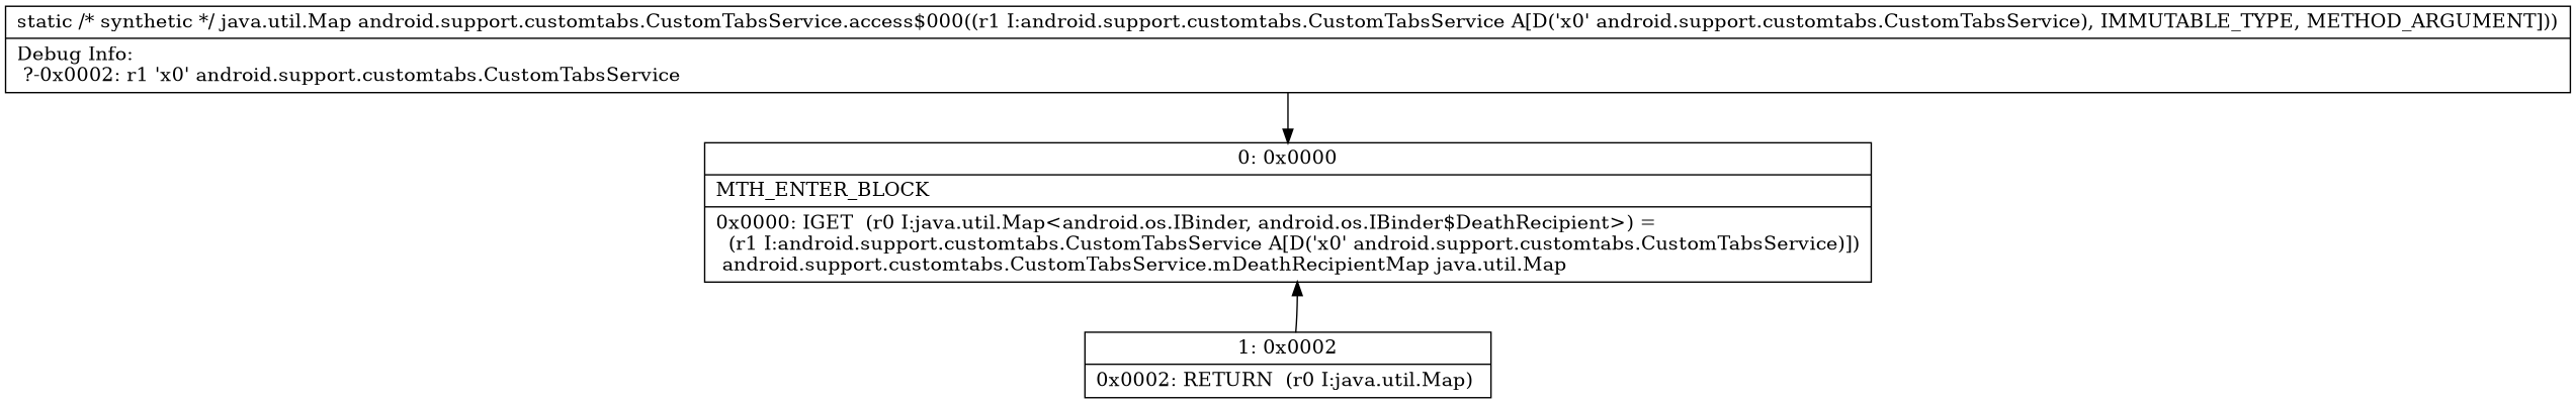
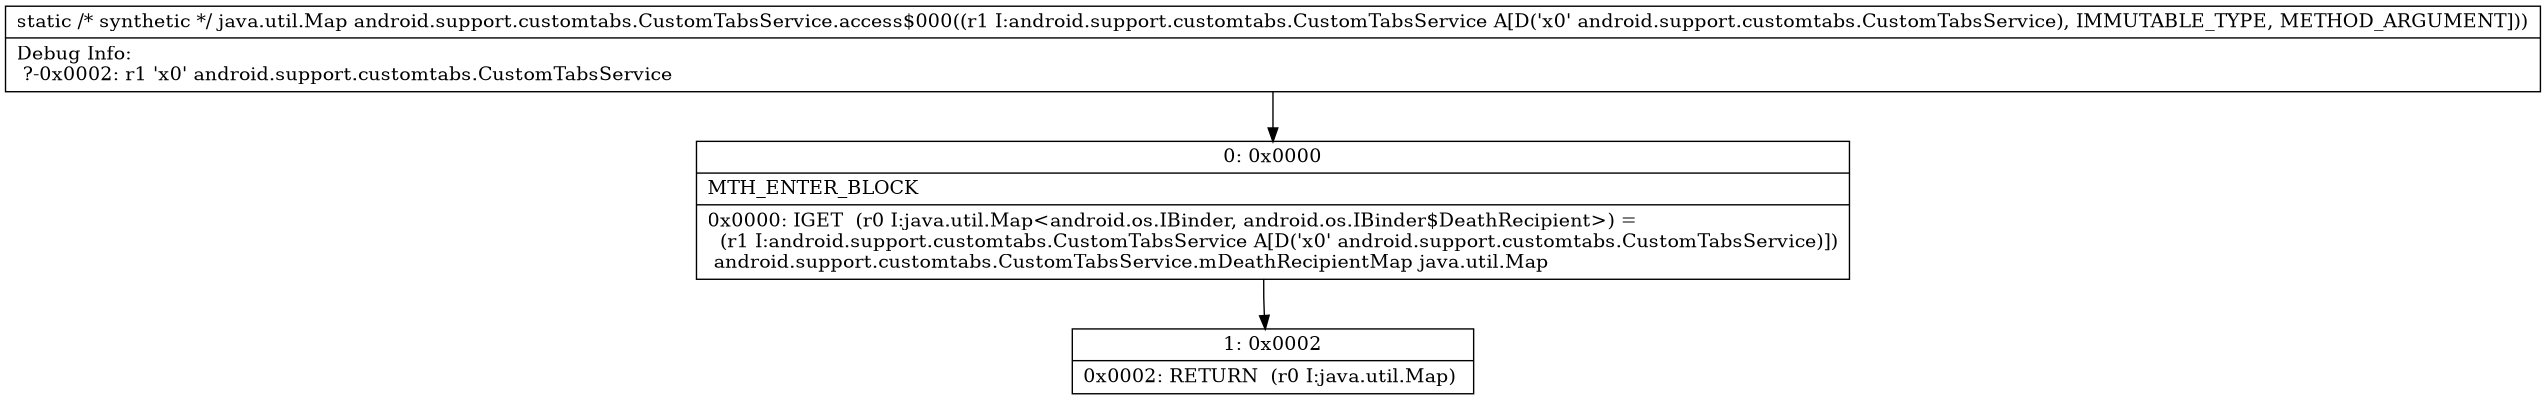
  digraph {
    node [shape=record]
    n1 [label="{0\:\ 0x0000|MTH_ENTER_BLOCK\l|0x0000: IGET  (r0 I:java.util.Map\<android.os.IBinder, android.os.IBinder$DeathRecipient\>) = \l  (r1 I:android.support.customtabs.CustomTabsService A[D('x0' android.support.customtabs.CustomTabsService)])\l android.support.customtabs.CustomTabsService.mDeathRecipientMap java.util.Map \l}"]
    n2 [label="{1\:\ 0x0002|0x0002: RETURN  (r0 I:java.util.Map) \l}"]
    n3 [label="{static \/* synthetic *\/ java.util.Map android.support.customtabs.CustomTabsService.access$000((r1 I:android.support.customtabs.CustomTabsService A[D('x0' android.support.customtabs.CustomTabsService), IMMUTABLE_TYPE, METHOD_ARGUMENT]))  | Debug Info:\l  ?\-0x0002: r1 'x0' android.support.customtabs.CustomTabsService\l}"]
-   n2 -> n1
+   n1 -> n2
    n3 -> n1
  }
